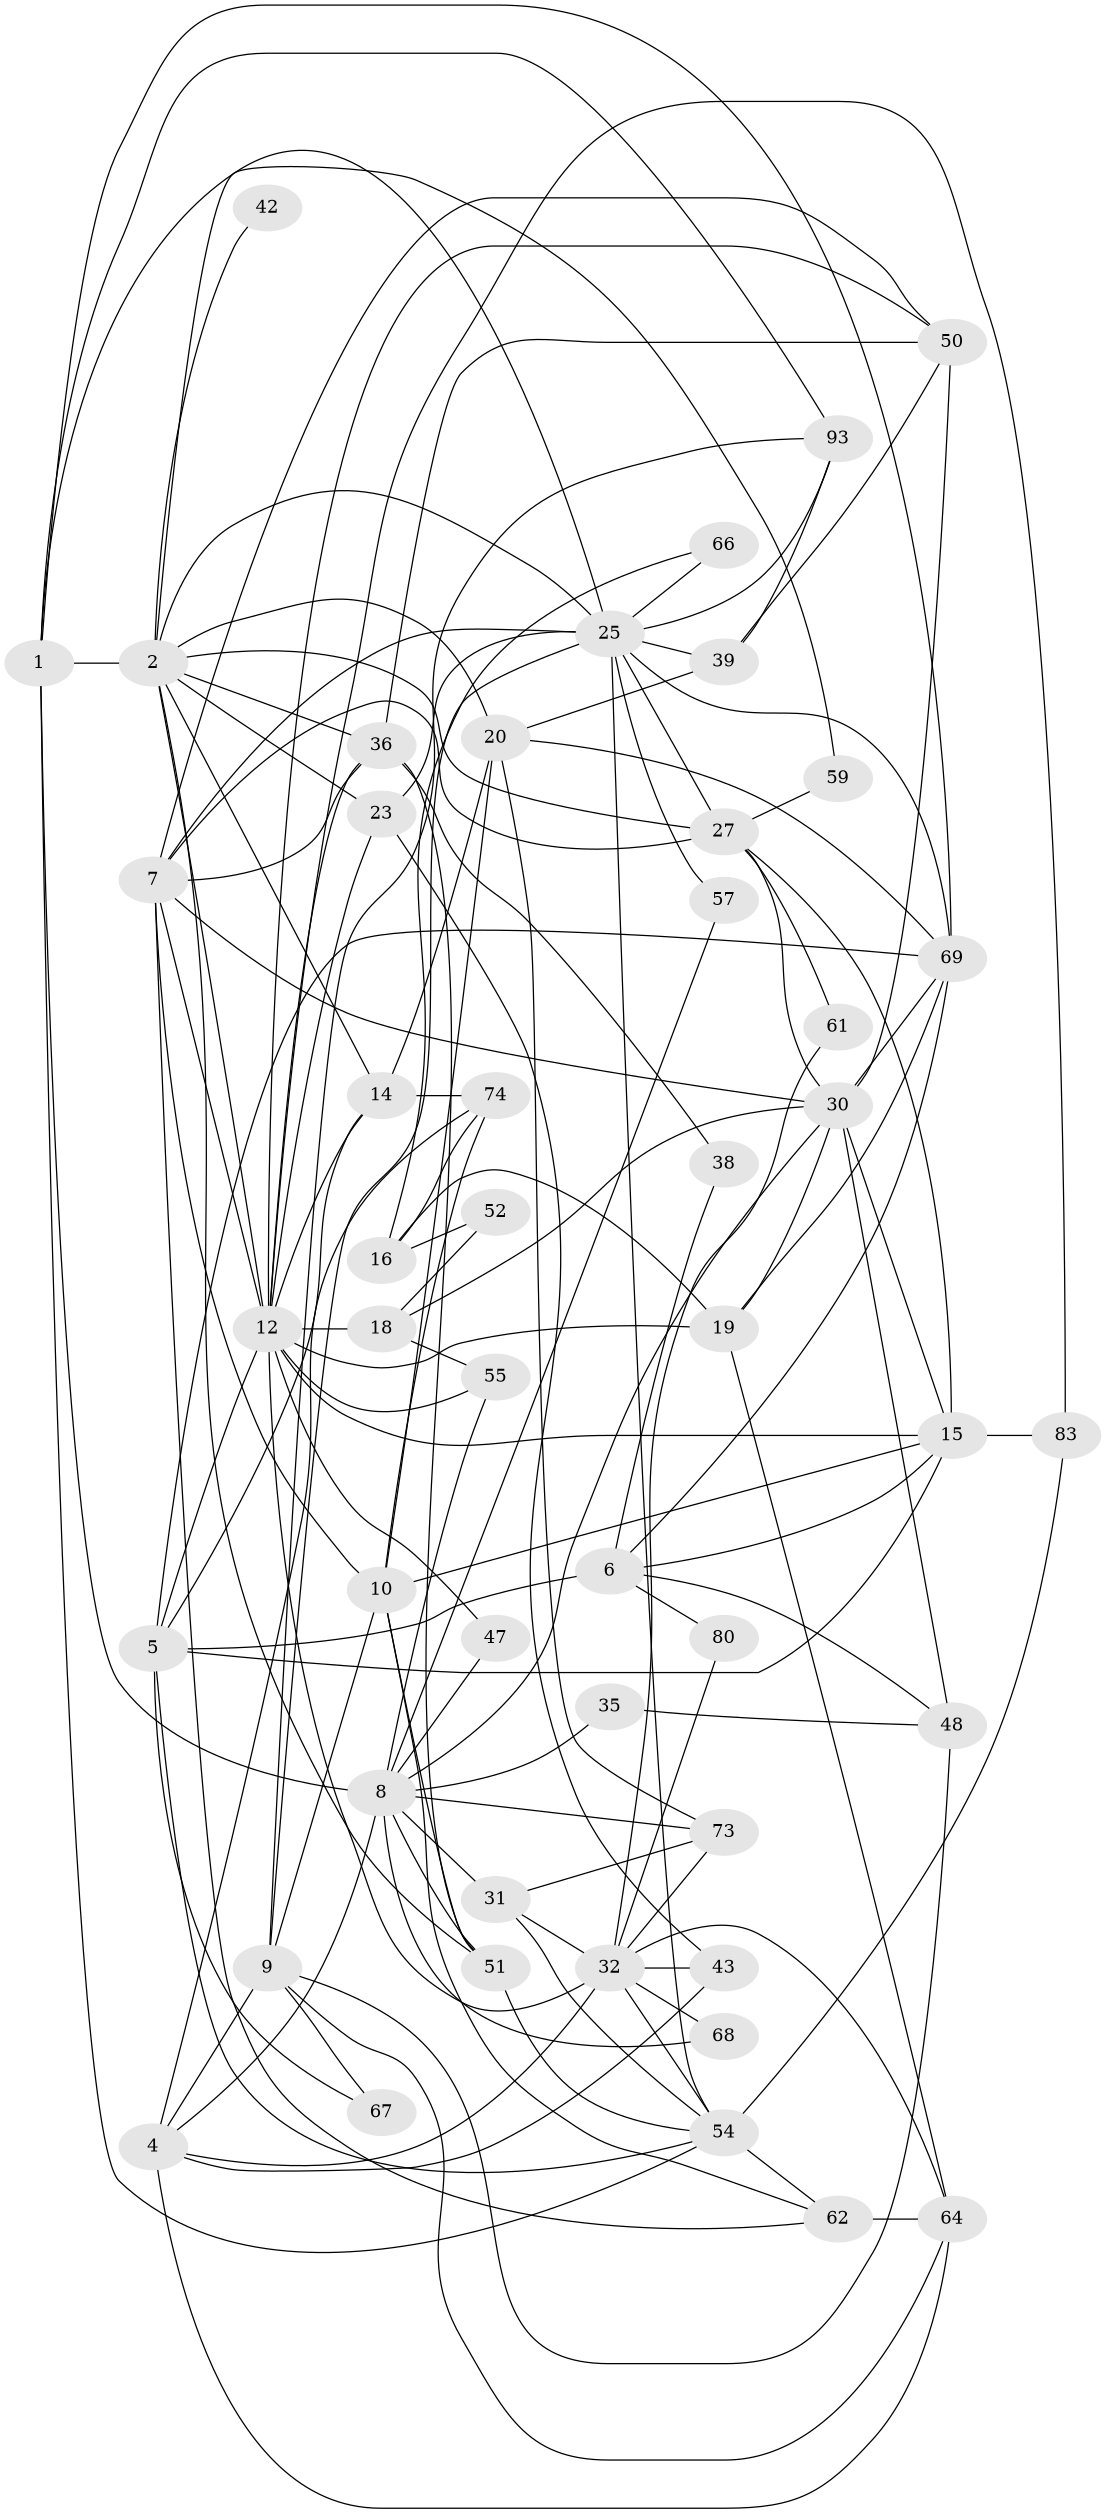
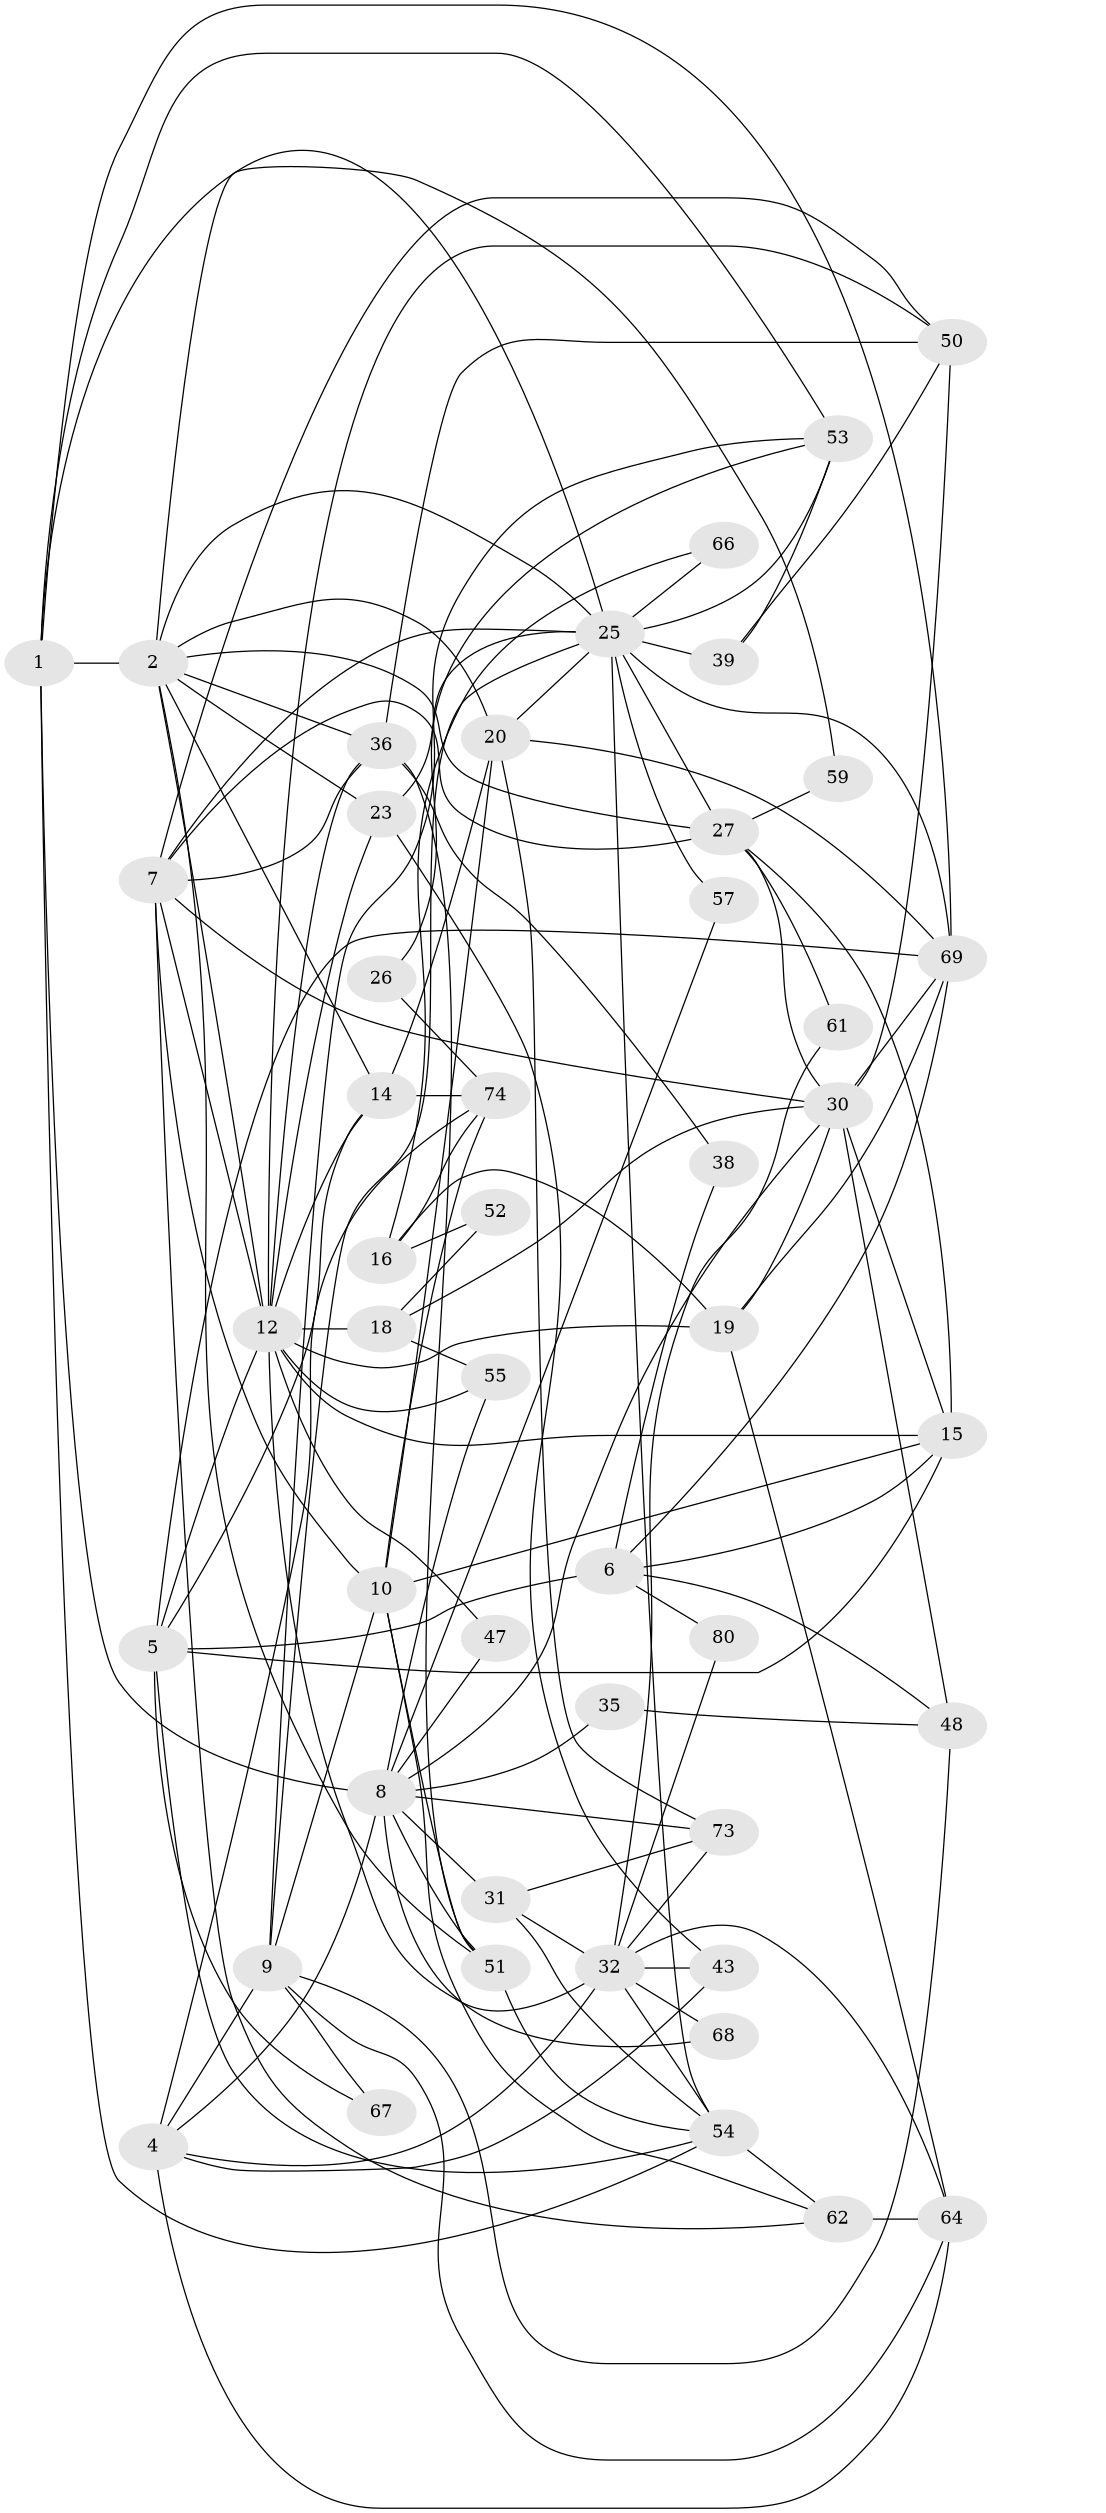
  graph {
    rankdir=LR
    node [color=gray90 style=filled]
    1 [super="+22+3"]
    2 [super="+24+58"]
    8 [super="+76+44"]
    25 [super="+34"]
-   53 [label=93]
+   53
    54 [super="+75"]
    69 [super="+82"]
    12 [super="+13"]
    14
    20 [super="+81"]
    23
    27 [super="+29"]
    36
-   42
    51 [super="+79"]
    59
    30 [super="+84"]
    31
    35
    47
    55 [super="+72"]
    57
    n23 [label=68]
    73
    66
    39
    62
-   83
    32 [super="+45"]
    n30 [label=15 super="+77"]
    50
    18
    19
    74
    43
    61
    38
    4 [super="+11"]
    9 [super="+15"]
    64 [super="+68"]
    67
    48
    10 [super="+70"]
    80
    5 [super="+56"]
    6
    7 [super="+49+21"]
    52
    16
+   26
    1 -- 2
    1 -- 8 [weight=2]
    1 -- 25
    1 -- 53
    1 -- 54
    1 -- 69
    2 -- 25
    2 -- 12
    2 -- 14
    2 -- 20
    2 -- 23
    2 -- 27
    2 -- 36
-   2 -- 42
    2 -- 51
    2 -- 59
    8 -- 51
    8 -- 30
    8 -- 31
    8 -- 35
    8 -- 47
    8 -- 55
    8 -- 57
    8 -- n23
    8 -- 73
    25 -- 53
    25 -- 54
    25 -- 69
    25 -- 27
    25 -- 57
    25 -- 66
    25 -- 39
    54 -- 62
-   54 -- 83
    12 -- 14
    12 -- 23
    12 -- 36
    12 -- 47
    12 -- 55
-   12 -- 83
    12 -- 32
    12 -- n30
    12 -- 50
    12 -- 18 [weight=2]
    12 -- 19
    14 -- 20
    14 -- 74
-   20 -- 39
+   20 -- 25
    20 -- 69
    20 -- 73
    23 -- 25
    23 -- 43
    27 -- 59
    27 -- 30
    27 -- n30 [weight=2]
    27 -- 61
    36 -- 51
    36 -- 50
    36 -- 38
    51 -- 54
    30 -- 69
    30 -- n30
    30 -- 50
    30 -- 48
    31 -- 54
    31 -- 73
    31 -- 32
    35 -- 48
    39 -- 53
    39 -- 50
    62 -- 64
    32 -- 54
    32 -- n23
    32 -- 73
    32 -- 43
    32 -- 61
    32 -- 64
    32 -- 80
-   n30 -- 83
    18 -- 30
    18 -- 55
    18 -- 52
    19 -- 69
    19 -- 30
    19 -- 64
    4 -- 8
    4 -- 32
    4 -- 74
    4 -- 43
    4 -- 9
    4 -- 64
    9 -- 25
    9 -- 53
    9 -- 64
    9 -- 67
    9 -- 48
    9 -- 10
    10 -- 20
    10 -- 51
    10 -- 62
    10 -- n30
    10 -- 74
    5 -- 54
    5 -- 69
    5 -- 12
    5 -- 14
    5 -- n30
    5 -- 67
    5 -- 6
    6 -- 69
    6 -- n30
    6 -- 38
    6 -- 48
    6 -- 80
    7 -- 25 [weight=2]
    7 -- 12
    7 -- 27
    7 -- 36
    7 -- 30
    7 -- 62
    7 -- 50
    7 -- 10
    16 -- 66
    16 -- 19
    16 -- 74
    16 -- 52
+   26 -- 53
+   26 -- 74
  }
